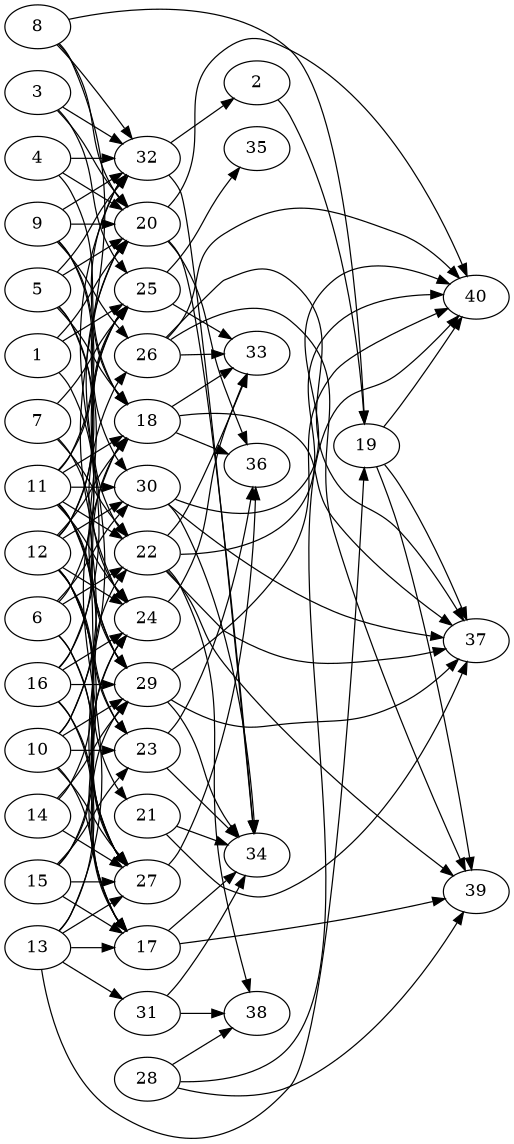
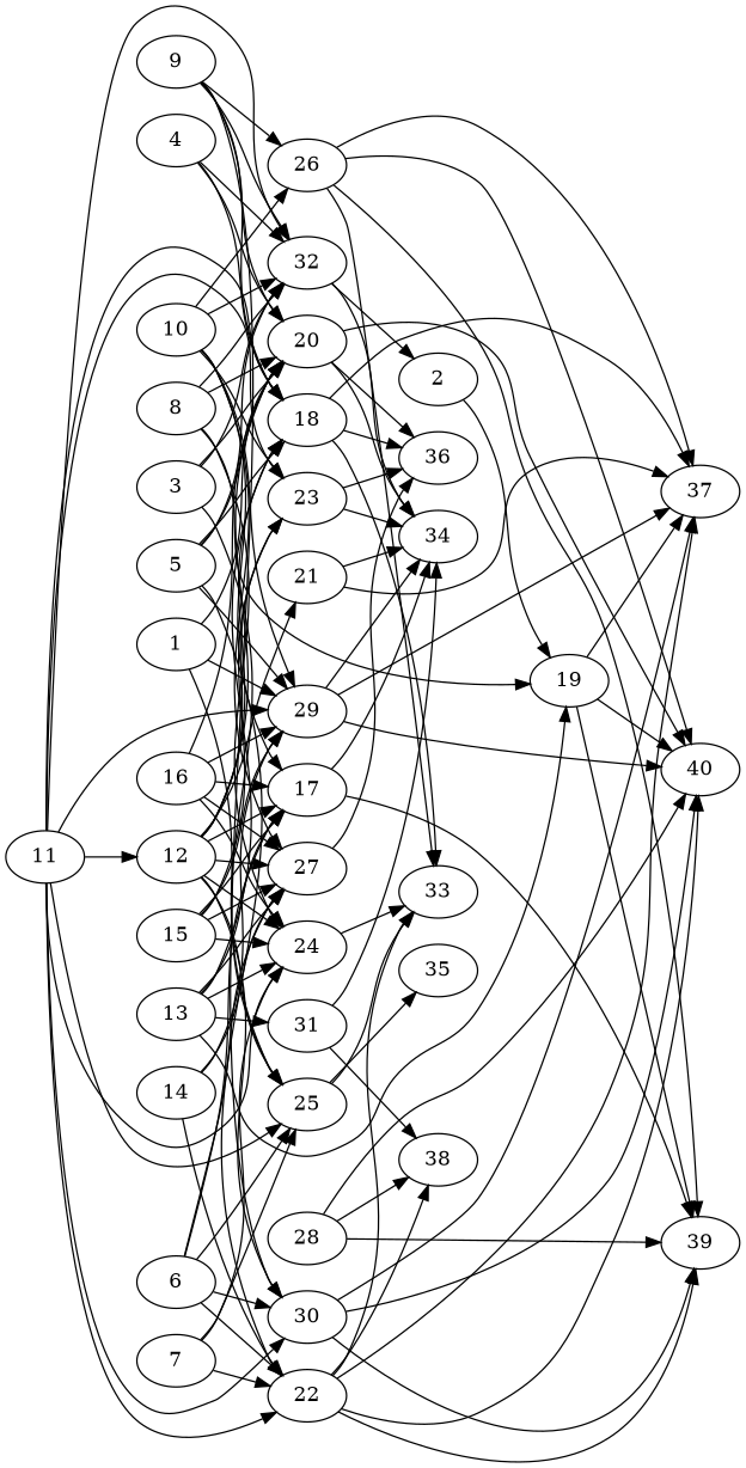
  digraph {
    rankdir=LR
    node [alpha=0.14]
    1 [alpha=0.06 expect_size=41970688]
    20 [alpha=0.11 expect_size=29477888]
    25 [alpha=0.17 expect_size=34059264]
    29 [expect_size=30872576]
    34 [alpha=0.17 expect_size=28669952]
    36 [alpha=0.09 expect_size=7450624]
    40 [alpha=0.15 expect_size=13910016]
    33 [alpha=0.02 expect_size=21286912]
    35 [alpha=0.12 expect_size=13634560]
    37 [alpha=0.15 expect_size=34546688]
    2 [alpha=0.03 expect_size=36333568]
    19 [expect_size=43424768]
    39 [alpha=0.16 expect_size=28379136]
    32 [alpha=0.06 expect_size=48267264]
    3 [alpha=0.20 expect_size=26462208]
    18 [alpha=0.15 expect_size=20832256]
    4 [alpha=0.01 expect_size=42832896]
    5 [alpha=0.02 expect_size=36513792]
    22 [alpha=0.09 expect_size=35643392]
    38 [alpha=0.07 expect_size=47919104]
    6 [alpha=0.07 expect_size=29669376]
    17 [alpha=0.10 expect_size=27346944]
    27 [alpha=0.06 expect_size=18957312]
    30 [alpha=0.06 expect_size=16190464]
    7 [alpha=0.17 expect_size=5425152]
    24 [expect_size=28161024]
    28 [alpha=0.12 expect_size=42428416]
    8 [alpha=0.10 expect_size=33240064]
    9 [expect_size=43225088]
    26 [alpha=0.11 expect_size=14622720]
    10 [expect_size=29378560]
    23 [alpha=0.03 expect_size=51615744]
    11 [alpha=0.09 expect_size=28432384]
    12 [alpha=0.07 expect_size=41507840]
    21 [alpha=0.03 expect_size=14490624]
    13 [alpha=0.10 expect_size=49614848]
    31 [alpha=0.08 expect_size=41203712]
    14 [alpha=0.02 expect_size=49261568]
    15 [alpha=0.12 expect_size=51476480]
    16 [alpha=0.02 expect_size=9858048]
    1 -> 20
    1 -> 25
    1 -> 29
    20 -> 34
    20 -> 36
    20 -> 40
    25 -> 33
    25 -> 35
    29 -> 34
    29 -> 40
    29 -> 37
    2 -> 19
    19 -> 40
    19 -> 37
    19 -> 39
    32 -> 34
    32 -> 2
    3 -> 20
    3 -> 25
    3 -> 32
    18 -> 36
    18 -> 33
    18 -> 37
    4 -> 20
    4 -> 32
    4 -> 18
    5 -> 20
    5 -> 29
    5 -> 32
    5 -> 18
    5 -> 22
    22 -> 40
    22 -> 33
    22 -> 37
    22 -> 39
    22 -> 38
    6 -> 25
    6 -> 22
    6 -> 17
    6 -> 27
    6 -> 30
    17 -> 34
    17 -> 39
    27 -> 36
    30 -> 40
    30 -> 37
-   30 -> 34
+   30 -> 39
    7 -> 25
    7 -> 22
    7 -> 24
    24 -> 33
    28 -> 40
    28 -> 39
    28 -> 38
    8 -> 20
    8 -> 19
    8 -> 32
    8 -> 24
    9 -> 20
    9 -> 32
    9 -> 18
    9 -> 30
    9 -> 26
    26 -> 40
    26 -> 33
    26 -> 37
    26 -> 39
    10 -> 29
    10 -> 32
    10 -> 17
    10 -> 27
    10 -> 26
    10 -> 23
    23 -> 34
    23 -> 36
    11 -> 25
    11 -> 29
    11 -> 32
    11 -> 18
    11 -> 22
-   11 -> 27
+   11 -> 12
    11 -> 30
    11 -> 24
    11 -> 23
    12 -> 20
    12 -> 25
    12 -> 18
    12 -> 17
    12 -> 27
    12 -> 30
    12 -> 24
    12 -> 23
    12 -> 21
    21 -> 34
    21 -> 37
    13 -> 19
    13 -> 18
    13 -> 17
    13 -> 27
    13 -> 24
    13 -> 31
    31 -> 34
    31 -> 38
    14 -> 29
    14 -> 22
    14 -> 27
    15 -> 29
    15 -> 17
    15 -> 27
    15 -> 24
    15 -> 23
    16 -> 20
    16 -> 29
-   16 -> 18
    16 -> 17
    16 -> 27
    16 -> 24
  }
